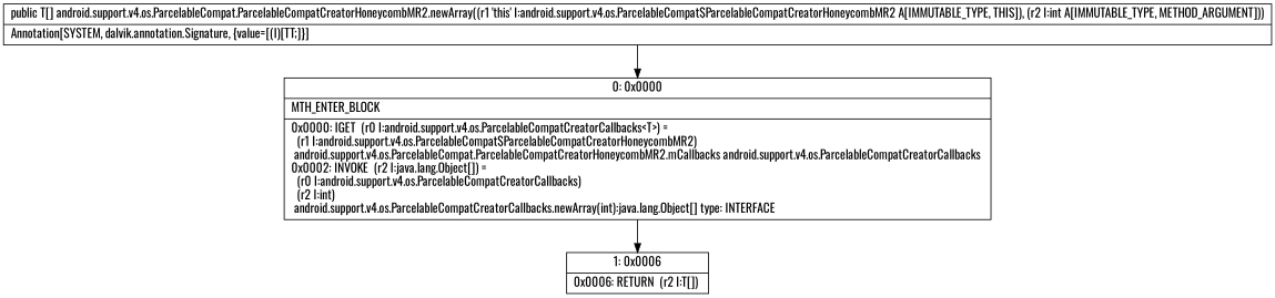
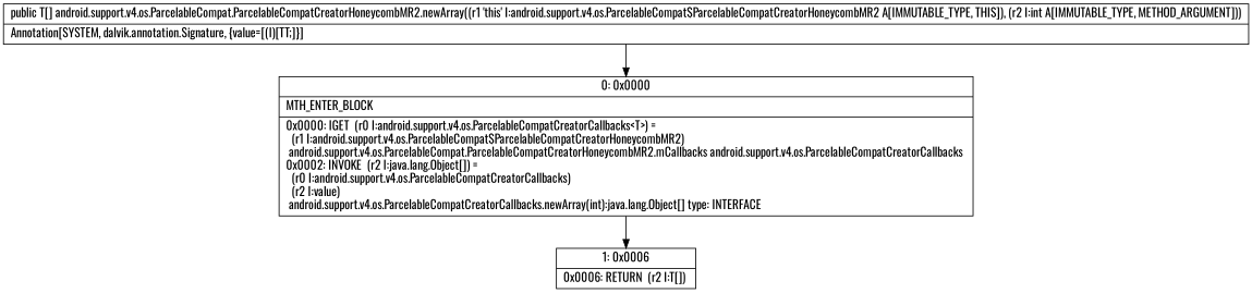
  digraph {
    fontname=Oswald
    node [shape=record fontname=Oswald]
    edge [fontname=Oswald]
-   n1 [label="{0\:\ 0x0000|MTH_ENTER_BLOCK\l|0x0000: IGET  (r0 I:android.support.v4.os.ParcelableCompatCreatorCallbacks\<T\>) = \l  (r1 I:android.support.v4.os.ParcelableCompat$ParcelableCompatCreatorHoneycombMR2)\l android.support.v4.os.ParcelableCompat.ParcelableCompatCreatorHoneycombMR2.mCallbacks android.support.v4.os.ParcelableCompatCreatorCallbacks \l0x0002: INVOKE  (r2 I:java.lang.Object[]) = \l  (r0 I:android.support.v4.os.ParcelableCompatCreatorCallbacks)\l  (r2 I:int)\l android.support.v4.os.ParcelableCompatCreatorCallbacks.newArray(int):java.lang.Object[] type: INTERFACE \l}"]
+   n1 [label="{0\:\ 0x0000|MTH_ENTER_BLOCK\l|0x0000: IGET  (r0 I:android.support.v4.os.ParcelableCompatCreatorCallbacks\<T\>) = \l  (r1 I:android.support.v4.os.ParcelableCompat$ParcelableCompatCreatorHoneycombMR2)\l android.support.v4.os.ParcelableCompat.ParcelableCompatCreatorHoneycombMR2.mCallbacks android.support.v4.os.ParcelableCompatCreatorCallbacks \l0x0002: INVOKE  (r2 I:java.lang.Object[]) = \l  (r0 I:android.support.v4.os.ParcelableCompatCreatorCallbacks)\l  (r2 I:value)\l android.support.v4.os.ParcelableCompatCreatorCallbacks.newArray(int):java.lang.Object[] type: INTERFACE \l}"]
    n2 [label="{1\:\ 0x0006|0x0006: RETURN  (r2 I:T[]) \l}"]
    n3 [label="{public T[] android.support.v4.os.ParcelableCompat.ParcelableCompatCreatorHoneycombMR2.newArray((r1 'this' I:android.support.v4.os.ParcelableCompat$ParcelableCompatCreatorHoneycombMR2 A[IMMUTABLE_TYPE, THIS]), (r2 I:int A[IMMUTABLE_TYPE, METHOD_ARGUMENT]))  | Annotation[SYSTEM, dalvik.annotation.Signature, \{value=[(I)[TT;]\}]\l}"]
    n1 -> n2
    n3 -> n1
  }
